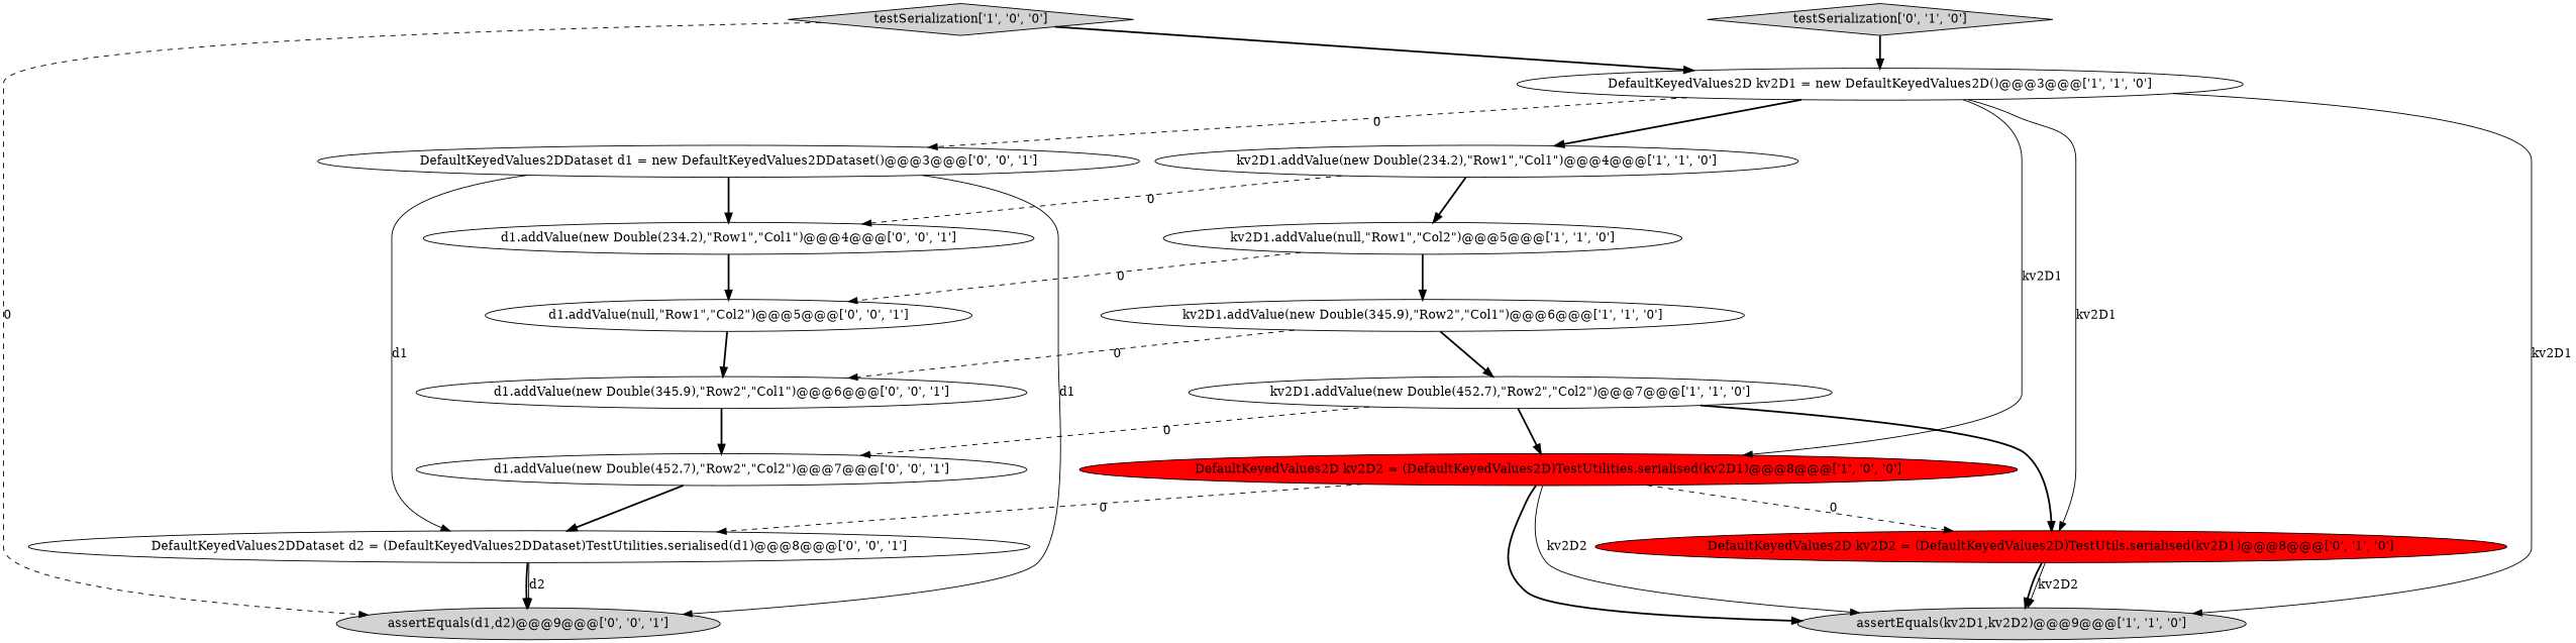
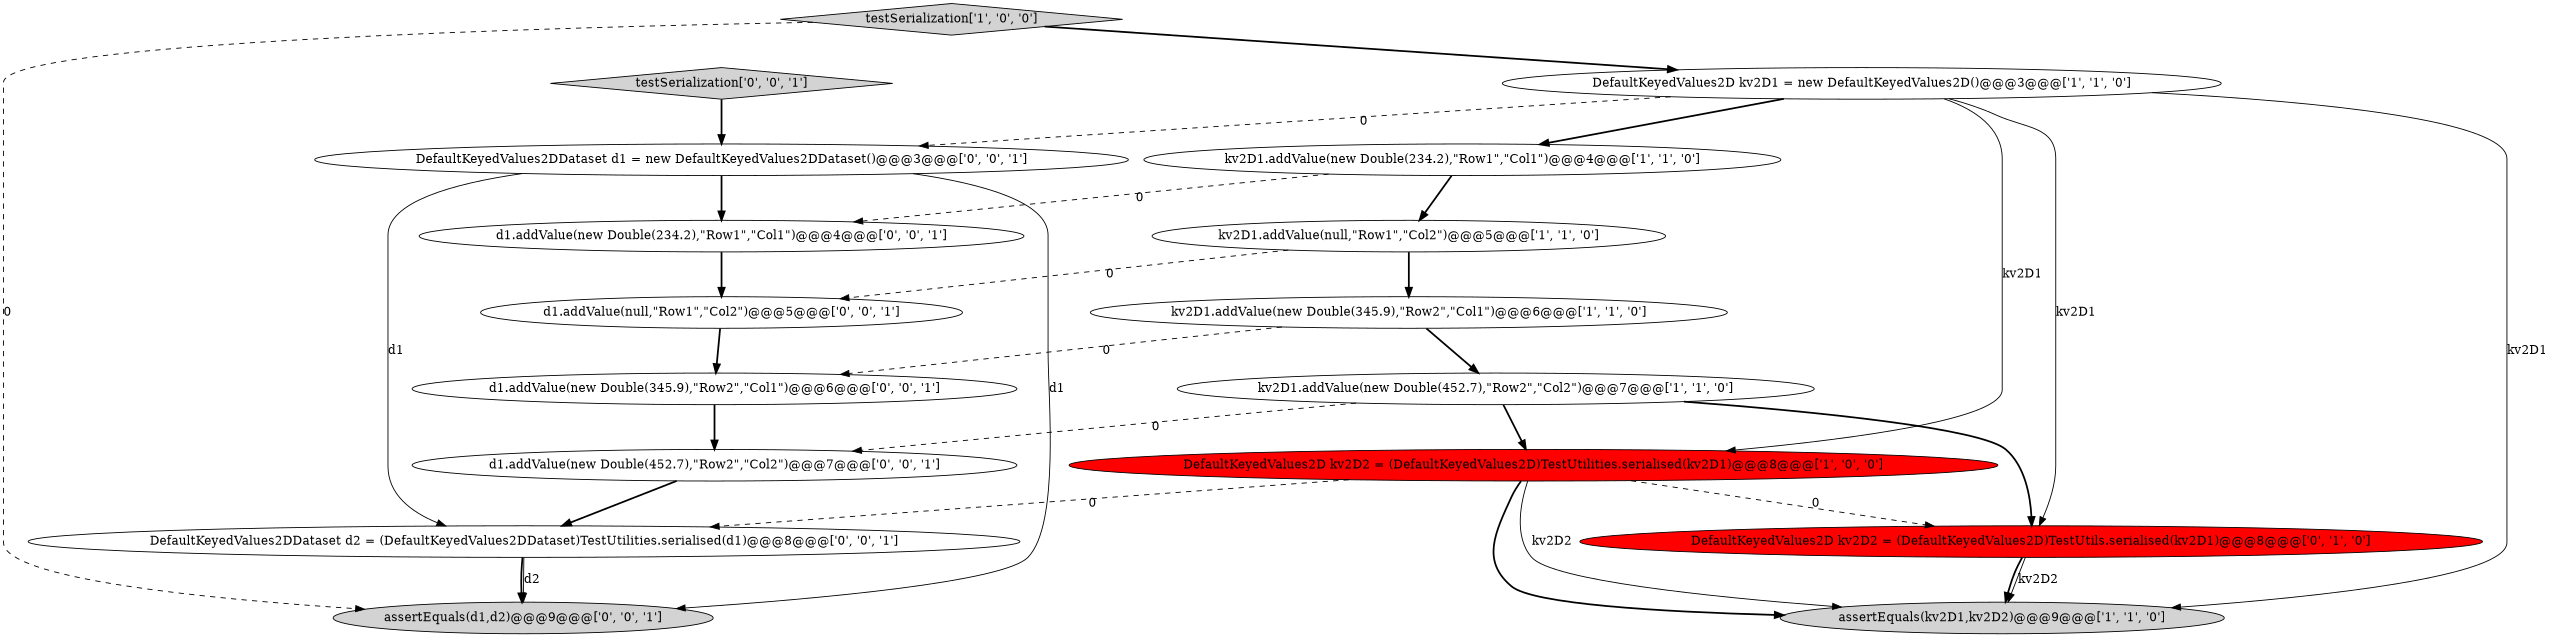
  digraph {
    node [fillcolor=white shape=ellipse style=filled]
    edge [style=bold]
    n1 [label="kv2D1.addValue(null,\"Row1\",\"Col2\")@@@5@@@['1', '1', '0']"]
    n2 [label="kv2D1.addValue(new Double(345.9),\"Row2\",\"Col1\")@@@6@@@['1', '1', '0']"]
    n3 [label="d1.addValue(null,\"Row1\",\"Col2\")@@@5@@@['0', '0', '1']"]
    n4 [label="d1.addValue(new Double(345.9),\"Row2\",\"Col1\")@@@6@@@['0', '0', '1']"]
    n5 [label="kv2D1.addValue(new Double(452.7),\"Row2\",\"Col2\")@@@7@@@['1', '1', '0']"]
    n6 [label="DefaultKeyedValues2DDataset d1 = new DefaultKeyedValues2DDataset()@@@3@@@['0', '0', '1']"]
    n7 [label="d1.addValue(new Double(234.2),\"Row1\",\"Col1\")@@@4@@@['0', '0', '1']"]
    n8 [label="DefaultKeyedValues2DDataset d2 = (DefaultKeyedValues2DDataset)TestUtilities.serialised(d1)@@@8@@@['0', '0', '1']"]
    n9 [fillcolor=lightgray label="assertEquals(d1,d2)@@@9@@@['0', '0', '1']"]
    n10 [fillcolor=lightgray label="testSerialization['1', '0', '0']" shape=diamond]
    n11 [label="DefaultKeyedValues2D kv2D1 = new DefaultKeyedValues2D()@@@3@@@['1', '1', '0']"]
    n12 [fillcolor=red label="DefaultKeyedValues2D kv2D2 = (DefaultKeyedValues2D)TestUtilities.serialised(kv2D1)@@@8@@@['1', '0', '0']"]
    n13 [fillcolor=red label="DefaultKeyedValues2D kv2D2 = (DefaultKeyedValues2D)TestUtils.serialised(kv2D1)@@@8@@@['0', '1', '0']"]
    n14 [fillcolor=lightgray label="assertEquals(kv2D1,kv2D2)@@@9@@@['1', '1', '0']"]
    n15 [label="kv2D1.addValue(new Double(234.2),\"Row1\",\"Col1\")@@@4@@@['1', '1', '0']"]
    n16 [label="d1.addValue(new Double(452.7),\"Row2\",\"Col2\")@@@7@@@['0', '0', '1']"]
-   n18 [fillcolor=lightgray label="testSerialization['0', '1', '0']" shape=diamond]
+   n17 [fillcolor=lightgray label="testSerialization['0', '0', '1']" shape=diamond]
    n1 -> n2
    n1 -> n3 [label=0 style=dashed]
    n2 -> n4 [label=0 style=dashed]
    n2 -> n5
    n3 -> n4
    n4 -> n16
    n5 -> n12
    n5 -> n13
    n5 -> n16 [label=0 style=dashed]
    n6 -> n7
    n6 -> n8 [label=d1 style=solid]
    n6 -> n9 [label=d1 style=solid]
    n7 -> n3
    n8 -> n9 [label=d2 style=solid]
    n8 -> n9
    n10 -> n9 [label=0 style=dashed]
    n10 -> n11
    n11 -> n6 [label=0 style=dashed]
    n11 -> n12 [label=kv2D1 style=solid]
    n11 -> n13 [label=kv2D1 style=solid]
    n11 -> n14 [label=kv2D1 style=solid]
    n11 -> n15
    n12 -> n8 [label=0 style=dashed]
    n12 -> n13 [label=0 style=dashed]
    n12 -> n14
    n12 -> n14 [label=kv2D2 style=solid]
    n13 -> n14 [label=kv2D2 style=solid]
    n13 -> n14
    n15 -> n1
    n15 -> n7 [label=0 style=dashed]
    n16 -> n8
-   n18 -> n11
+   n17 -> n6
  }
